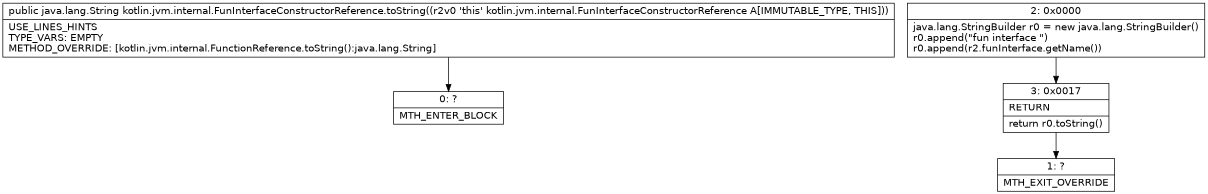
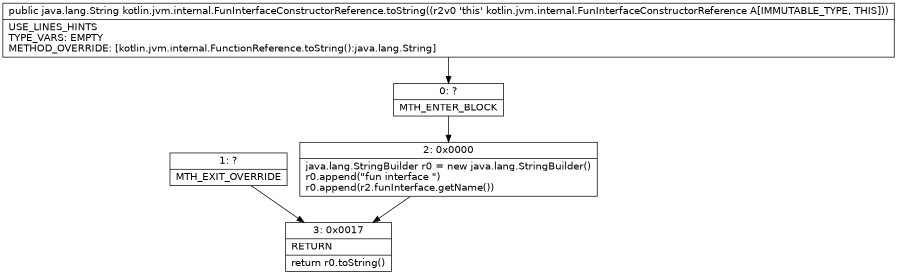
  digraph {
    fontname="DejaVu Sans"
    node [fontname="DejaVu Sans" shape=record]
    edge [fontname="DejaVu Sans"]
    n1 [label="{0\:\ ?|MTH_ENTER_BLOCK\l}"]
    n2 [label="{2\:\ 0x0000|java.lang.StringBuilder r0 = new java.lang.StringBuilder()\lr0.append(\"fun interface \")\lr0.append(r2.funInterface.getName())\l}"]
    n3 [label="{3\:\ 0x0017|RETURN\l|return r0.toString()\l}"]
    n4 [label="{1\:\ ?|MTH_EXIT_OVERRIDE\l}"]
    n5 [label="{public java.lang.String kotlin.jvm.internal.FunInterfaceConstructorReference.toString((r2v0 'this' kotlin.jvm.internal.FunInterfaceConstructorReference A[IMMUTABLE_TYPE, THIS]))  | USE_LINES_HINTS\lTYPE_VARS: EMPTY\lMETHOD_OVERRIDE: [kotlin.jvm.internal.FunctionReference.toString():java.lang.String]\l}"]
+   n1 -> n2
    n2 -> n3
-   n3 -> n4
+   n4 -> n3
    n5 -> n1
  }
